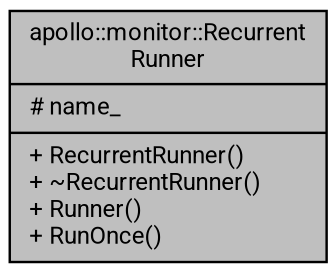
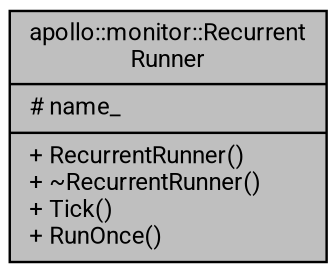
  digraph {
    fontname=Roboto
-   n1 [color=black fillcolor=grey75 fontcolor=black fontname=Roboto fontsize=10 height=0.2 label="{apollo::monitor::Recurrent\lRunner\n|# name_\l|+ RecurrentRunner()\l+ ~RecurrentRunner()\l+ Runner()\l+ RunOnce()\l}" shape=record style=filled width=0.4]
+   n1 [color=black fillcolor=grey75 fontcolor=black fontname=Roboto fontsize=10 height=0.2 label="{apollo::monitor::Recurrent\lRunner\n|# name_\l|+ RecurrentRunner()\l+ ~RecurrentRunner()\l+ Tick()\l+ RunOnce()\l}" shape=record style=filled width=0.4]
  }
